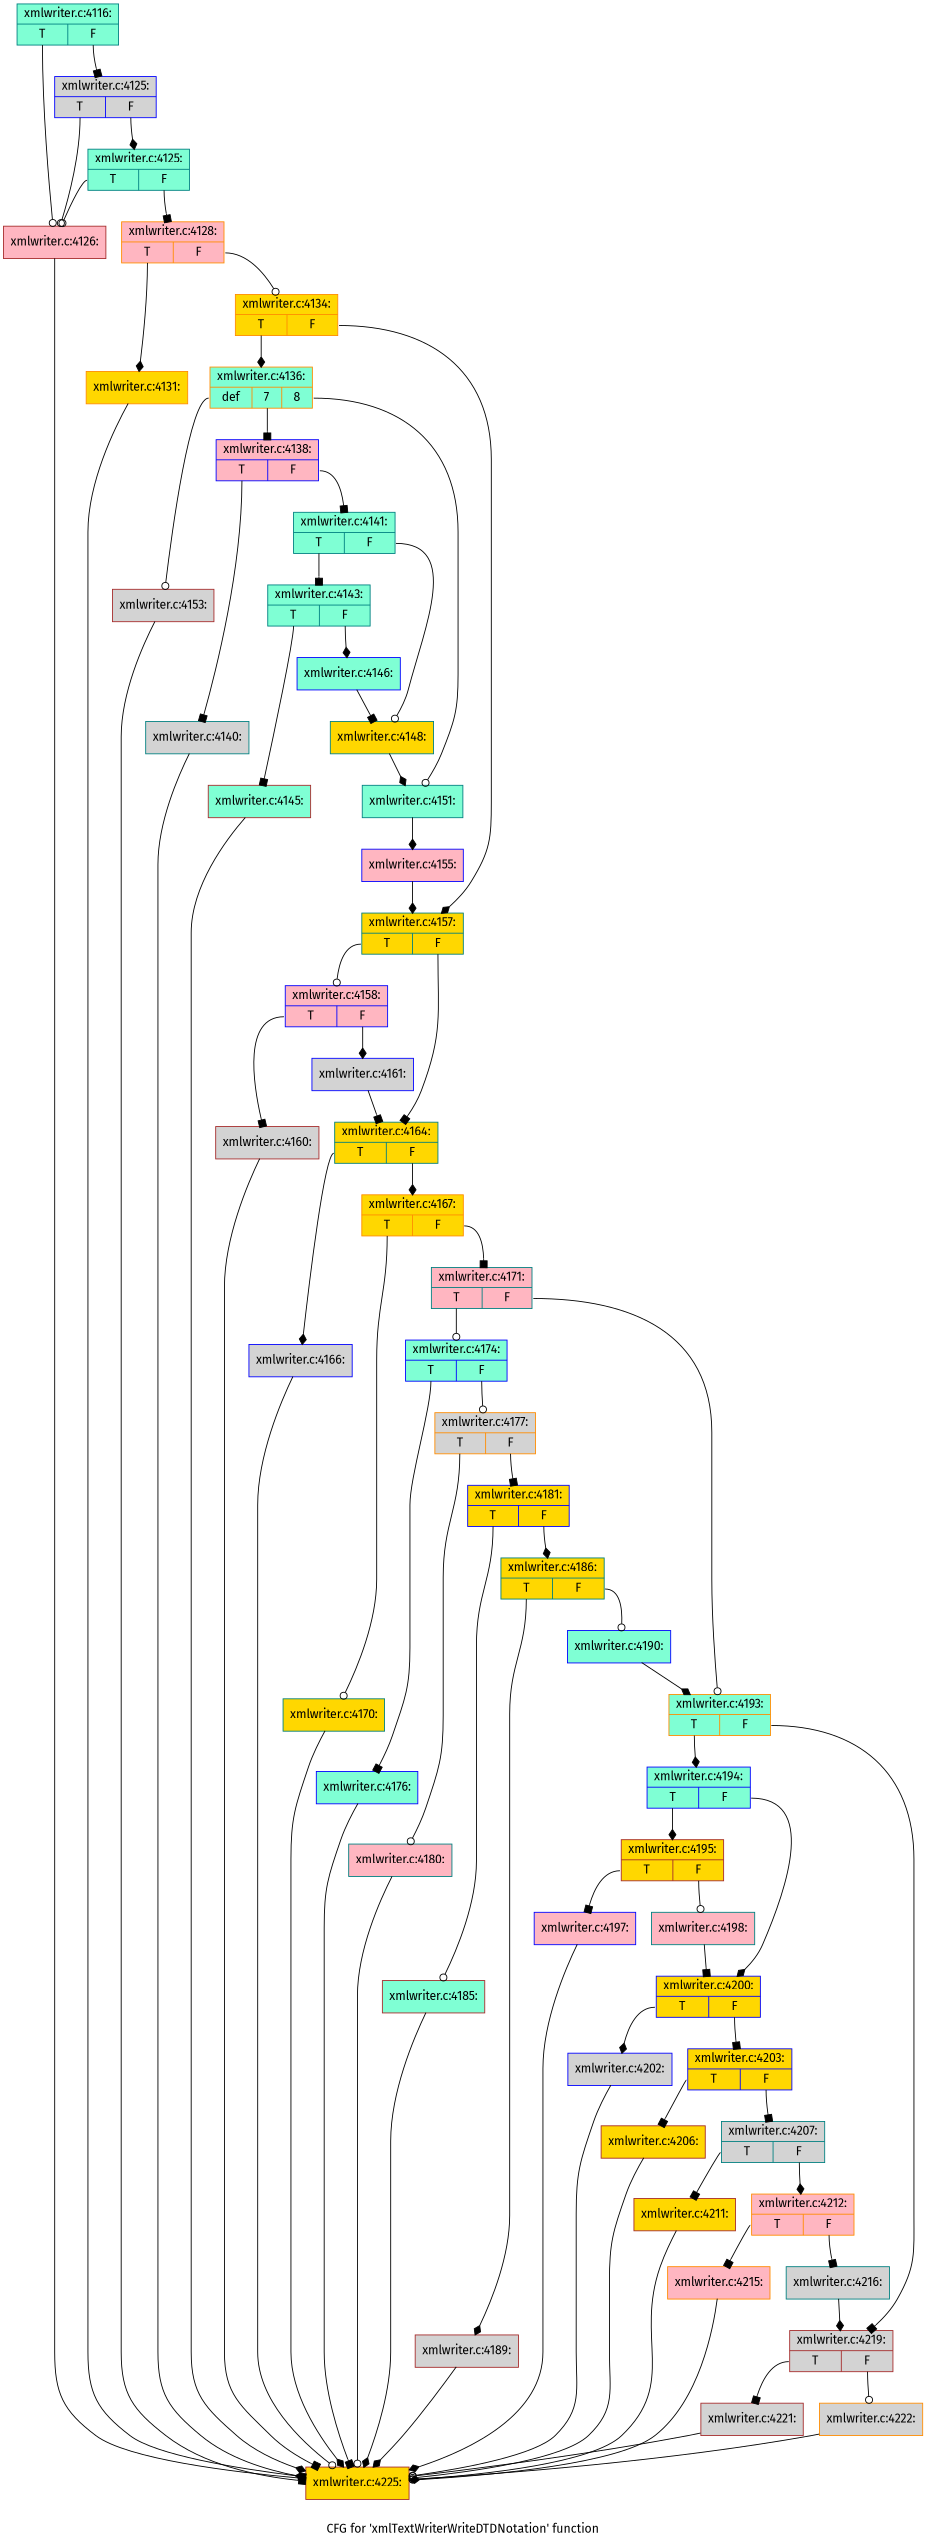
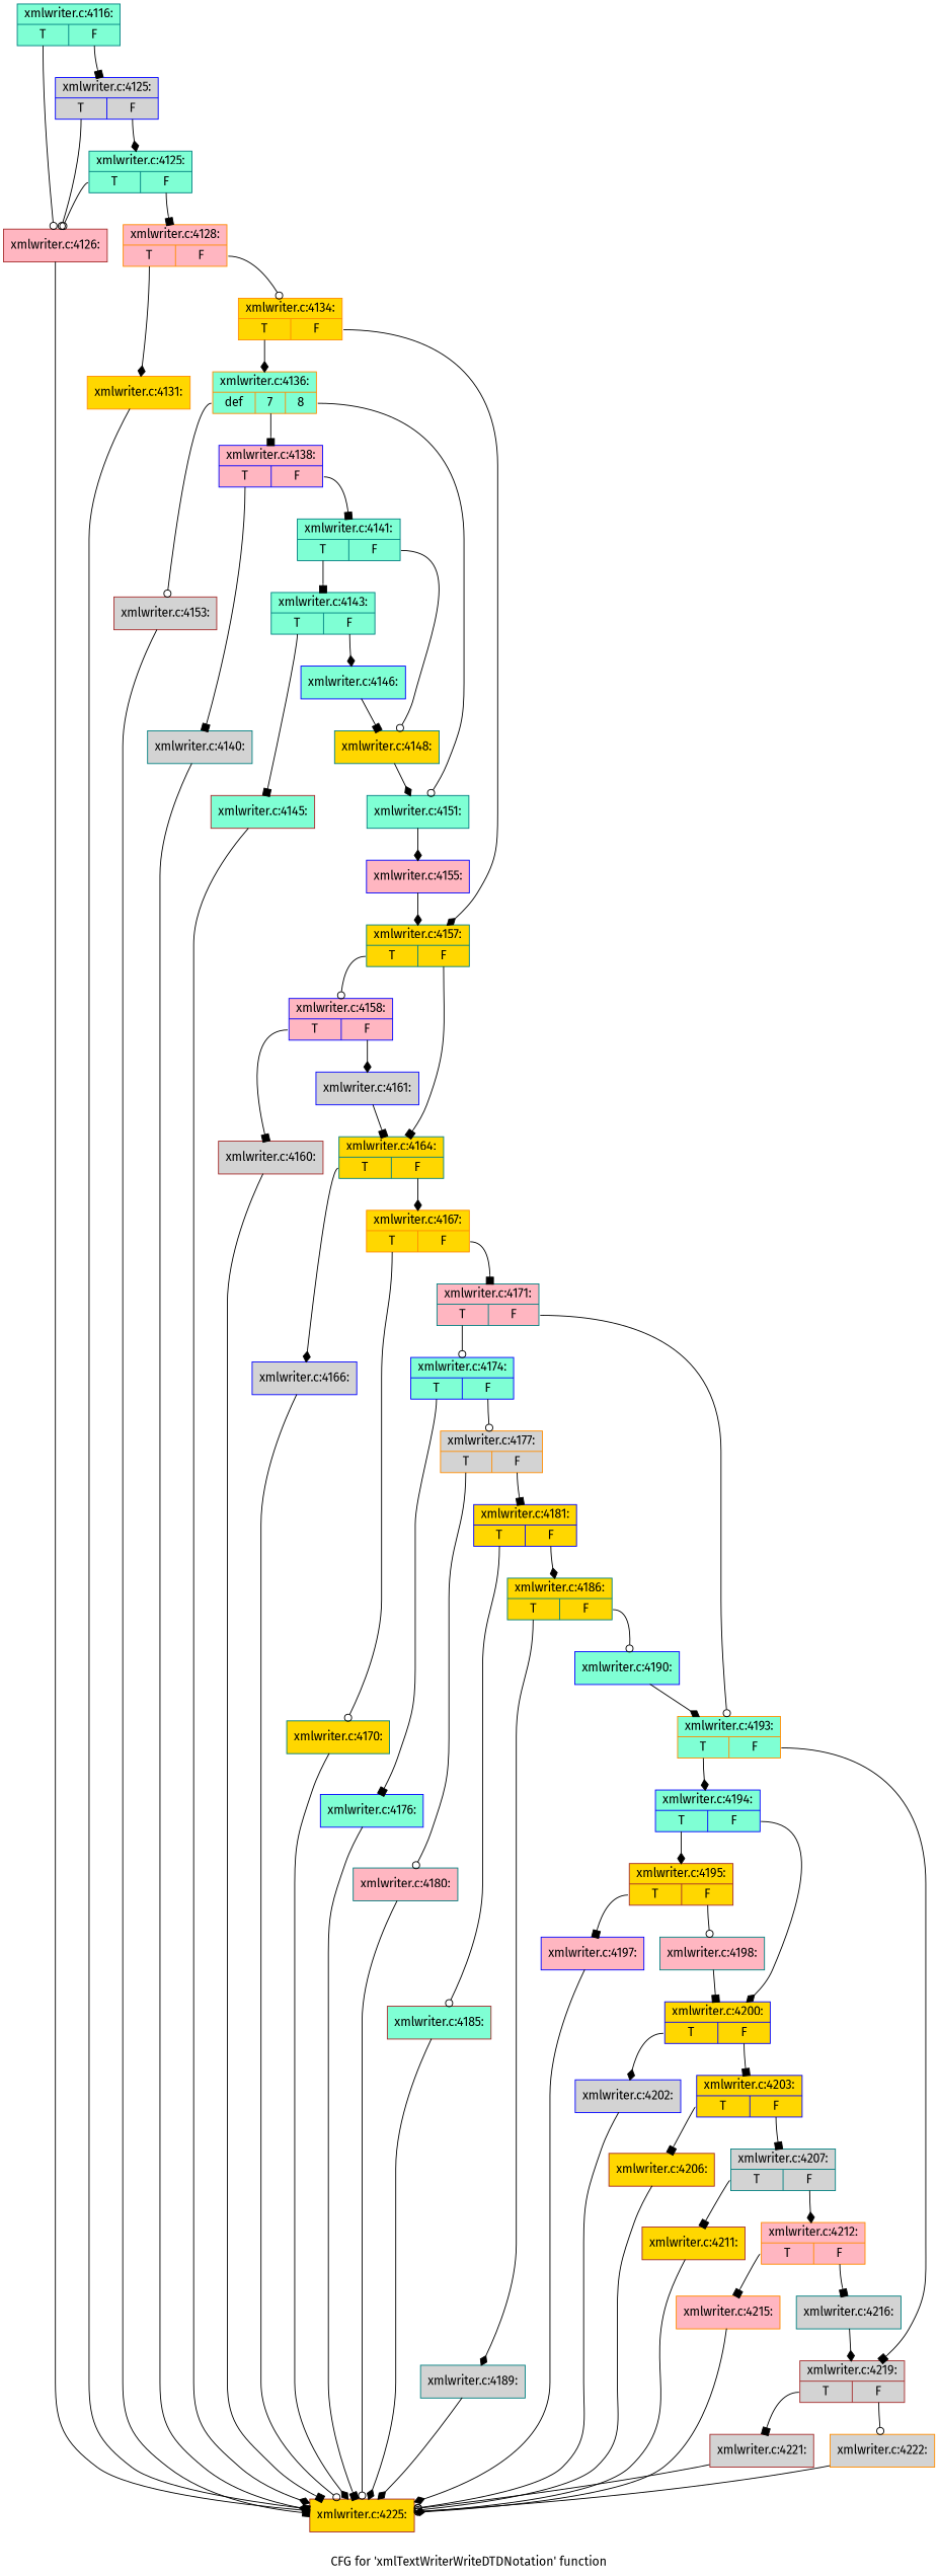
  digraph {
    fontname="Fira Sans"
    label="CFG for 'xmlTextWriterWriteDTDNotation' function"
    node [color=teal fillcolor=gold fontname="Fira Sans" shape=record style=filled]
    edge [arrowhead=box fontname="Fira Sans"]
    n1 [fillcolor=aquamarine label="{xmlwriter.c:4116:|{<s0>T|<s1>F}}"]
    n2 [color=brown fillcolor=lightpink label="{xmlwriter.c:4126:}"]
    n3 [color=blue fillcolor=lightgrey label="{xmlwriter.c:4125:|{<s0>T|<s1>F}}"]
    n4 [color=brown label="{xmlwriter.c:4225:}"]
    n5 [fillcolor=aquamarine label="{xmlwriter.c:4125:|{<s0>T|<s1>F}}"]
    n6 [color=darkorange fillcolor=lightpink label="{xmlwriter.c:4128:|{<s0>T|<s1>F}}"]
    n7 [color=darkorange label="{xmlwriter.c:4131:}"]
    n8 [color=darkorange label="{xmlwriter.c:4134:|{<s0>T|<s1>F}}"]
    n9 [color=darkorange fillcolor=aquamarine label="{xmlwriter.c:4136:|{<s0>def|<s1>7|<s2>8}}"]
    n10 [label="{xmlwriter.c:4157:|{<s0>T|<s1>F}}"]
    n11 [color=brown fillcolor=lightgrey label="{xmlwriter.c:4153:}"]
    n12 [color=blue fillcolor=lightpink label="{xmlwriter.c:4138:|{<s0>T|<s1>F}}"]
    n13 [fillcolor=aquamarine label="{xmlwriter.c:4151:}"]
    n14 [color=blue fillcolor=lightpink label="{xmlwriter.c:4158:|{<s0>T|<s1>F}}"]
    n15 [label="{xmlwriter.c:4164:|{<s0>T|<s1>F}}"]
    n16 [fillcolor=lightgrey label="{xmlwriter.c:4140:}"]
    n17 [fillcolor=aquamarine label="{xmlwriter.c:4141:|{<s0>T|<s1>F}}"]
    n18 [color=blue fillcolor=lightpink label="{xmlwriter.c:4155:}"]
    n19 [color=brown fillcolor=lightgrey label="{xmlwriter.c:4160:}"]
    n20 [color=blue fillcolor=lightgrey label="{xmlwriter.c:4161:}"]
    n21 [color=blue fillcolor=lightgrey label="{xmlwriter.c:4166:}"]
    n22 [color=darkorange label="{xmlwriter.c:4167:|{<s0>T|<s1>F}}"]
    n23 [fillcolor=aquamarine label="{xmlwriter.c:4143:|{<s0>T|<s1>F}}"]
    n24 [label="{xmlwriter.c:4148:}"]
    n25 [color=brown fillcolor=aquamarine label="{xmlwriter.c:4145:}"]
    n26 [color=blue fillcolor=aquamarine label="{xmlwriter.c:4146:}"]
    n27 [label="{xmlwriter.c:4170:}"]
    n28 [fillcolor=lightpink label="{xmlwriter.c:4171:|{<s0>T|<s1>F}}"]
    n29 [color=blue fillcolor=aquamarine label="{xmlwriter.c:4174:|{<s0>T|<s1>F}}"]
    n30 [color=darkorange fillcolor=aquamarine label="{xmlwriter.c:4193:|{<s0>T|<s1>F}}"]
    n31 [color=blue fillcolor=aquamarine label="{xmlwriter.c:4176:}"]
    n32 [color=darkorange fillcolor=lightgrey label="{xmlwriter.c:4177:|{<s0>T|<s1>F}}"]
    n33 [color=blue fillcolor=aquamarine label="{xmlwriter.c:4194:|{<s0>T|<s1>F}}"]
    n34 [color=brown fillcolor=lightgrey label="{xmlwriter.c:4219:|{<s0>T|<s1>F}}"]
    n35 [fillcolor=lightpink label="{xmlwriter.c:4180:}"]
    n36 [color=blue label="{xmlwriter.c:4181:|{<s0>T|<s1>F}}"]
    n37 [color=brown label="{xmlwriter.c:4195:|{<s0>T|<s1>F}}"]
    n38 [color=blue label="{xmlwriter.c:4200:|{<s0>T|<s1>F}}"]
    n39 [color=brown fillcolor=lightgrey label="{xmlwriter.c:4221:}"]
    n40 [color=darkorange fillcolor=lightgrey label="{xmlwriter.c:4222:}"]
    n41 [color=brown fillcolor=aquamarine label="{xmlwriter.c:4185:}"]
    n42 [label="{xmlwriter.c:4186:|{<s0>T|<s1>F}}"]
-   n43 [color=brown fillcolor=lightgrey label="{xmlwriter.c:4189:}"]
+   n43 [fillcolor=lightgrey label="{xmlwriter.c:4189:}"]
    n44 [color=blue fillcolor=aquamarine label="{xmlwriter.c:4190:}"]
    n45 [color=blue fillcolor=lightpink label="{xmlwriter.c:4197:}"]
    n46 [fillcolor=lightpink label="{xmlwriter.c:4198:}"]
    n47 [color=blue fillcolor=lightgrey label="{xmlwriter.c:4202:}"]
    n48 [color=blue label="{xmlwriter.c:4203:|{<s0>T|<s1>F}}"]
    n49 [color=brown label="{xmlwriter.c:4206:}"]
    n50 [fillcolor=lightgrey label="{xmlwriter.c:4207:|{<s0>T|<s1>F}}"]
    n51 [color=brown label="{xmlwriter.c:4211:}"]
    n52 [color=darkorange fillcolor=lightpink label="{xmlwriter.c:4212:|{<s0>T|<s1>F}}"]
    n53 [color=darkorange fillcolor=lightpink label="{xmlwriter.c:4215:}"]
    n54 [fillcolor=lightgrey label="{xmlwriter.c:4216:}"]
    n1 -> n2 [arrowhead=odot tailport=s0]
    n1 -> n3 [tailport=s1]
    n2 -> n4 [arrowhead=odot]
    n3 -> n2 [arrowhead=odot tailport=s0]
    n3 -> n5 [arrowhead=diamond tailport=s1]
    n5 -> n2 [arrowhead=odot tailport=s0]
    n5 -> n6 [tailport=s1]
    n6 -> n7 [arrowhead=diamond tailport=s0]
    n6 -> n8 [arrowhead=odot tailport=s1]
    n7 -> n4 [arrowhead=diamond]
    n8 -> n9 [arrowhead=diamond tailport=s0]
    n8 -> n10 [arrowhead=diamond tailport=s1]
    n9 -> n11 [arrowhead=odot tailport=s0]
    n9 -> n12 [tailport=s1]
    n9 -> n13 [arrowhead=odot tailport=s2]
    n10 -> n14 [arrowhead=odot tailport=s0]
    n10 -> n15 [tailport=s1]
    n11 -> n4
    n12 -> n16 [tailport=s0]
    n12 -> n17 [tailport=s1]
    n13 -> n18 [arrowhead=diamond]
    n14 -> n19 [tailport=s0]
    n14 -> n20 [arrowhead=diamond tailport=s1]
    n15 -> n21 [arrowhead=diamond tailport=s0]
    n15 -> n22 [arrowhead=diamond tailport=s1]
    n16 -> n4
    n17 -> n23 [tailport=s0]
    n17 -> n24 [arrowhead=odot tailport=s1]
    n18 -> n10 [arrowhead=diamond]
    n19 -> n4
    n20 -> n15
    n21 -> n4 [arrowhead=odot]
    n22 -> n27 [arrowhead=odot tailport=s0]
    n22 -> n28 [tailport=s1]
    n23 -> n25 [tailport=s0]
    n23 -> n26 [arrowhead=diamond tailport=s1]
    n24 -> n13 [arrowhead=diamond]
    n25 -> n4 [arrowhead=diamond]
    n26 -> n24
    n27 -> n4 [arrowhead=diamond]
    n28 -> n29 [arrowhead=odot tailport=s0]
    n28 -> n30 [arrowhead=odot tailport=s1]
    n29 -> n31 [tailport=s0]
    n29 -> n32 [arrowhead=odot tailport=s1]
    n30 -> n33 [arrowhead=diamond tailport=s0]
    n30 -> n34 [tailport=s1]
    n31 -> n4
    n32 -> n35 [arrowhead=odot tailport=s0]
    n32 -> n36 [tailport=s1]
    n33 -> n37 [arrowhead=diamond tailport=s0]
    n33 -> n38 [arrowhead=diamond tailport=s1]
    n34 -> n39 [tailport=s0]
    n34 -> n40 [arrowhead=odot tailport=s1]
    n35 -> n4 [arrowhead=odot]
    n36 -> n41 [arrowhead=odot tailport=s0]
    n36 -> n42 [arrowhead=diamond tailport=s1]
    n37 -> n45 [tailport=s0]
    n37 -> n46 [arrowhead=odot tailport=s1]
    n38 -> n47 [arrowhead=diamond tailport=s0]
    n38 -> n48 [tailport=s1]
    n39 -> n4 [arrowhead=odot]
    n40 -> n4 [arrowhead=odot]
    n41 -> n4 [arrowhead=diamond]
    n42 -> n43 [arrowhead=diamond tailport=s0]
    n42 -> n44 [arrowhead=odot tailport=s1]
    n43 -> n4 [arrowhead=diamond]
    n44 -> n30 [arrowhead=diamond]
    n45 -> n4 [arrowhead=diamond]
    n46 -> n38
    n47 -> n4 [arrowhead=odot]
    n48 -> n49 [tailport=s0]
    n48 -> n50 [tailport=s1]
    n49 -> n4 [arrowhead=odot]
    n50 -> n51 [tailport=s0]
    n50 -> n52 [arrowhead=diamond tailport=s1]
    n51 -> n4 [arrowhead=odot]
    n52 -> n53 [tailport=s0]
    n52 -> n54 [tailport=s1]
    n53 -> n4 [arrowhead=diamond]
    n54 -> n34 [arrowhead=diamond]
  }
